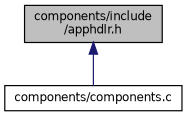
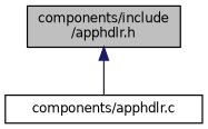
  digraph {
    node [color=black fontname=Helvetica fontsize=10 shape=record style=filled]
    n1 [fillcolor=grey75 fontcolor=black height=0.2 label="components/include\l/apphdlr.h" width=0.4]
-   n2 [fillcolor=white height=0.2 label="components/components.c" width=0.4]
+   n2 [fillcolor=white height=0.2 label="components/apphdlr.c" width=0.4]
    n1 -> n2 [color=midnightblue dir=back fontname=Helvetica fontsize=10 labelfontname=Helvetica labelfontsize=10 style=solid]
  }
